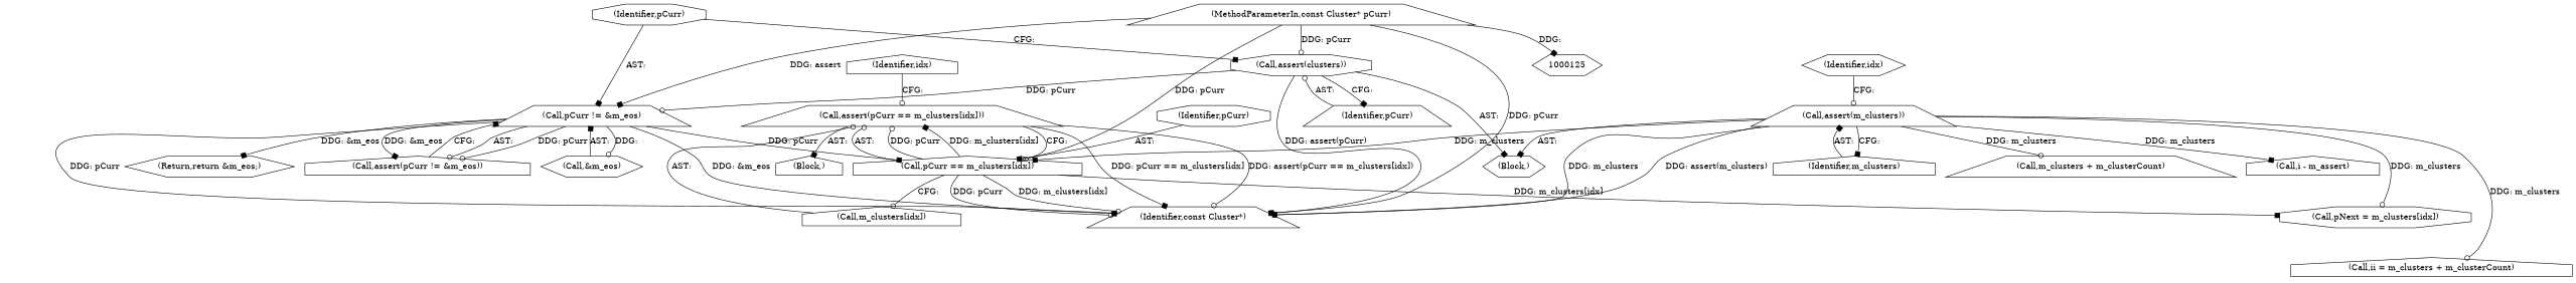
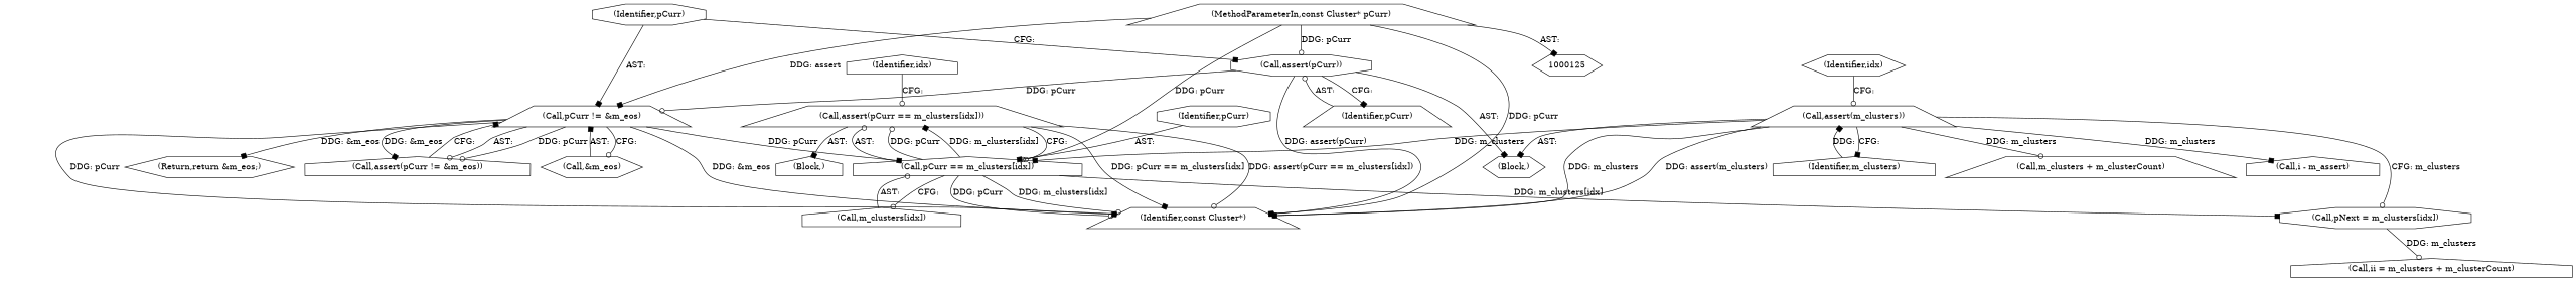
  digraph {
    node [shape=house]
    edge [arrowhead=box]
    n1 [label="(Call,assert(pCurr == m_clusters[idx]))" shape=trapezium]
    n2 [label="(Call,pCurr == m_clusters[idx])"]
    n3 [label="(Block,)"]
    n4 [label="(Identifier,const Cluster*)" shape=trapezium]
    n5 [label="(Call,pNext = m_clusters[idx])" shape=octagon]
    n6 [label="(Call,m_clusters[idx])"]
    n7 [label="(Call,pCurr != &m_eos)" shape=trapezium]
    n8 [label="(Call,&m_eos)" shape=hexagon]
    n9 [label="(Return,return &m_eos;)" shape=hexagon]
    n10 [label="(Call,assert(pCurr != &m_eos))"]
-   n11 [label="(Call,assert(clusters))" shape=octagon]
+   n11 [label="(Call,assert(pCurr))" shape=octagon]
    n12 [label="(Identifier,pCurr)" shape=trapezium]
    n13 [label="(Block,)" shape=hexagon]
    n14 [label="(MethodParameterIn,const Cluster* pCurr)" shape=trapezium]
    1000125 [shape=hexagon]
    n16 [label="(Call,assert(m_clusters))" shape=trapezium]
    n17 [label="(Identifier,m_clusters)"]
    n18 [label="(Call,m_clusters + m_clusterCount)" shape=trapezium]
    n19 [label="(Call,ii = m_clusters + m_clusterCount)"]
    n20 [label="(Call,i - m_assert)"]
    n21 [label="(Identifier,idx)"]
    n22 [label="(Identifier,pCurr)" shape=octagon]
    n23 [label="(Identifier,idx)" shape=hexagon]
    n24 [label="(Identifier,pCurr)" shape=octagon]
    n1 -> n2 [arrowhead=odot label="CFG: "]
    n1 -> n3 [label="AST: "]
    n1 -> n4 [label="DDG: pCurr == m_clusters[idx]"]
    n1 -> n4 [arrowhead=odot label="DDG: assert(pCurr == m_clusters[idx])"]
    n2 -> n1 [arrowhead=odot label="AST: "]
    n2 -> n1 [arrowhead=odot label="DDG: pCurr"]
    n2 -> n1 [label="DDG: m_clusters[idx]"]
    n2 -> n4 [arrowhead=odot label="DDG: m_clusters[idx]"]
    n2 -> n4 [arrowhead=odot label="DDG: pCurr"]
    n2 -> n5 [label="DDG: m_clusters[idx]"]
    n2 -> n6 [arrowhead=odot label="CFG: "]
-   n6 -> n1 [arrowhead=odot label="AST: "]
+   n6 -> n2 [arrowhead=odot label="AST: "]
    n7 -> n2 [label="DDG: pCurr"]
    n7 -> n4 [arrowhead=odot label="DDG: pCurr"]
    n7 -> n4 [label="DDG: &m_eos"]
-   n7 -> n8 [arrowhead=odot label="DDG: "]
+   n7 -> n8 [arrowhead=odot label="CFG: "]
    n7 -> n9 [label="DDG: &m_eos"]
    n7 -> n10 [arrowhead=odot label="AST: "]
    n7 -> n10 [arrowhead=odot label="DDG: pCurr"]
    n7 -> n10 [label="DDG: &m_eos"]
    n8 -> n7 [label="AST: "]
    n10 -> n7 [label="CFG: "]
    n11 -> n4 [label="DDG: assert(pCurr)"]
    n11 -> n7 [arrowhead=odot label="DDG: pCurr"]
    n11 -> n12 [label="CFG: "]
    n11 -> n13 [label="AST: "]
    n12 -> n11 [arrowhead=odot label="AST: "]
    n14 -> n2 [arrowhead=odot label="DDG: pCurr"]
    n14 -> n4 [label="DDG: pCurr"]
    n14 -> n7 [label="DDG: assert"]
    n14 -> n11 [arrowhead=odot label="DDG: pCurr"]
-   n14 -> 1000125 [label="DDG: "]
+   n14 -> 1000125 [label="AST: "]
    n16 -> n2 [label="DDG: m_clusters"]
    n16 -> n4 [label="DDG: assert(m_clusters)"]
    n16 -> n4 [arrowhead=odot label="DDG: m_clusters"]
-   n16 -> n5 [arrowhead=odot label="DDG: m_clusters"]
+   n16 -> n5 [arrowhead=odot label="CFG: m_clusters"]
    n16 -> n13 [label="AST: "]
    n16 -> n17 [label="CFG: "]
    n16 -> n18 [arrowhead=odot label="DDG: m_clusters"]
-   n16 -> n19 [arrowhead=odot label="DDG: m_clusters"]
+   n5 -> n19 [arrowhead=odot label="DDG: m_clusters"]
    n16 -> n20 [label="DDG: m_clusters"]
-   n17 -> n16 [label="AST: "]
+   n17 -> n16 [label="DDG: "]
    n21 -> n1 [arrowhead=odot label="CFG: "]
    n22 -> n2 [label="AST: "]
    n23 -> n16 [arrowhead=odot label="CFG: "]
    n24 -> n7 [label="AST: "]
    n24 -> n11 [label="CFG: "]
  }
